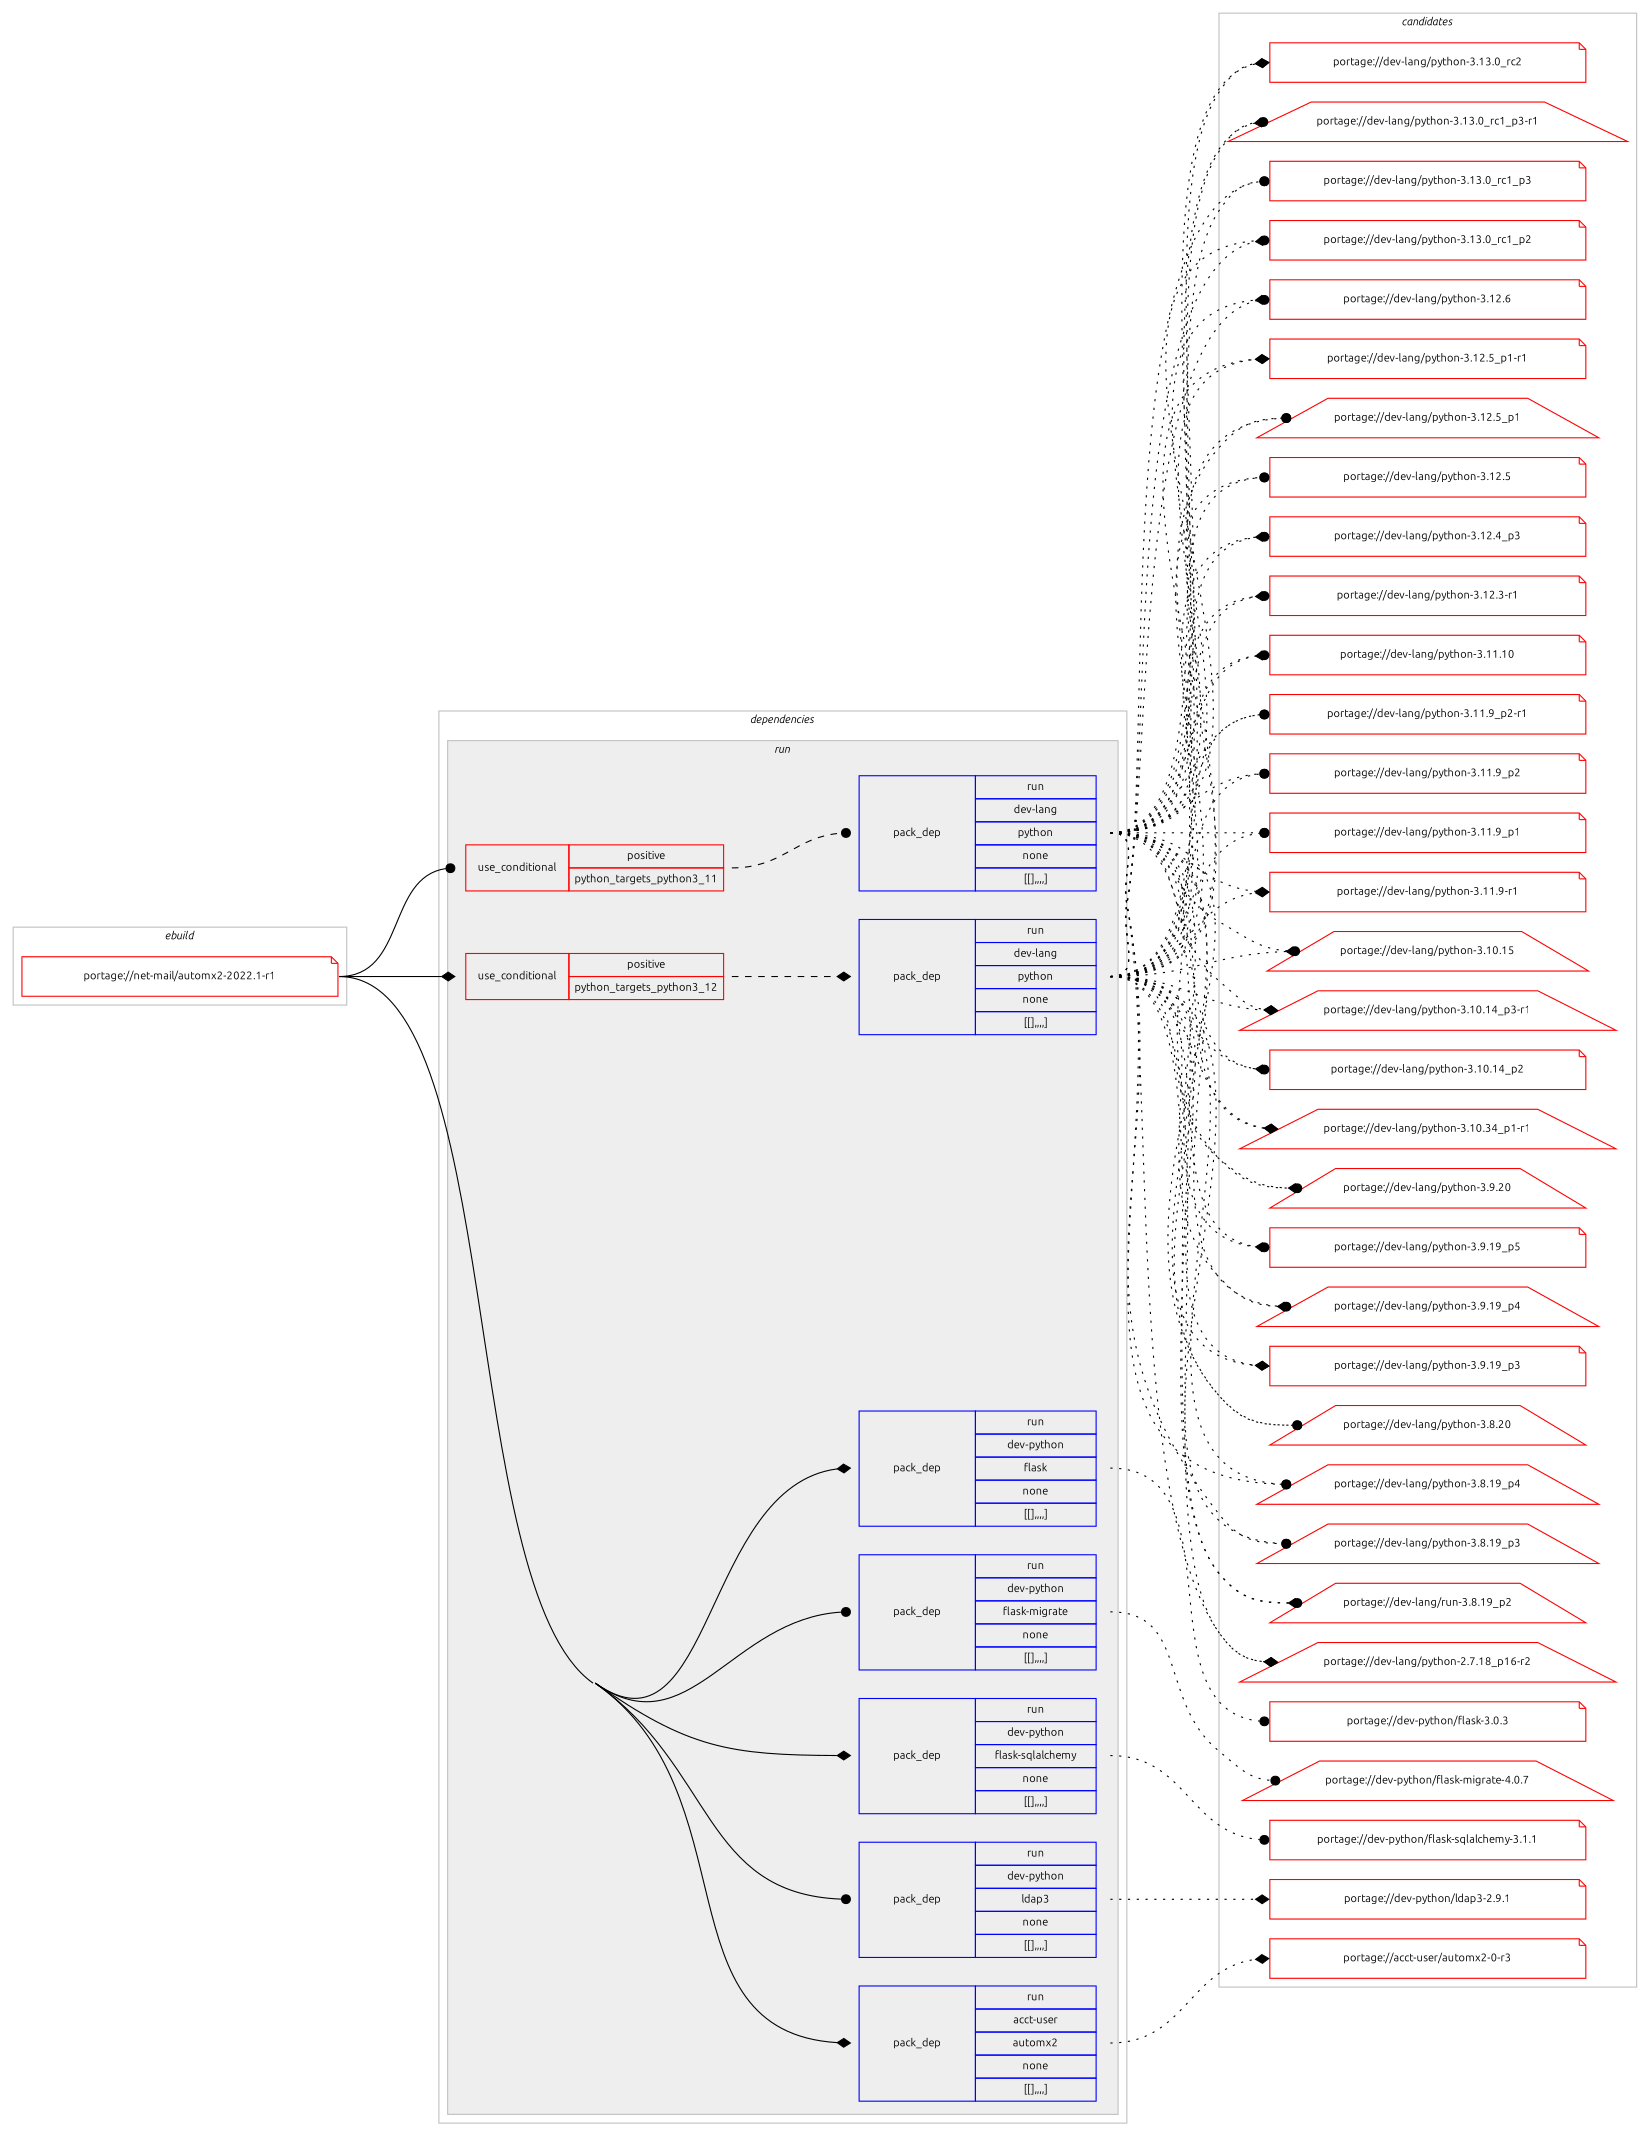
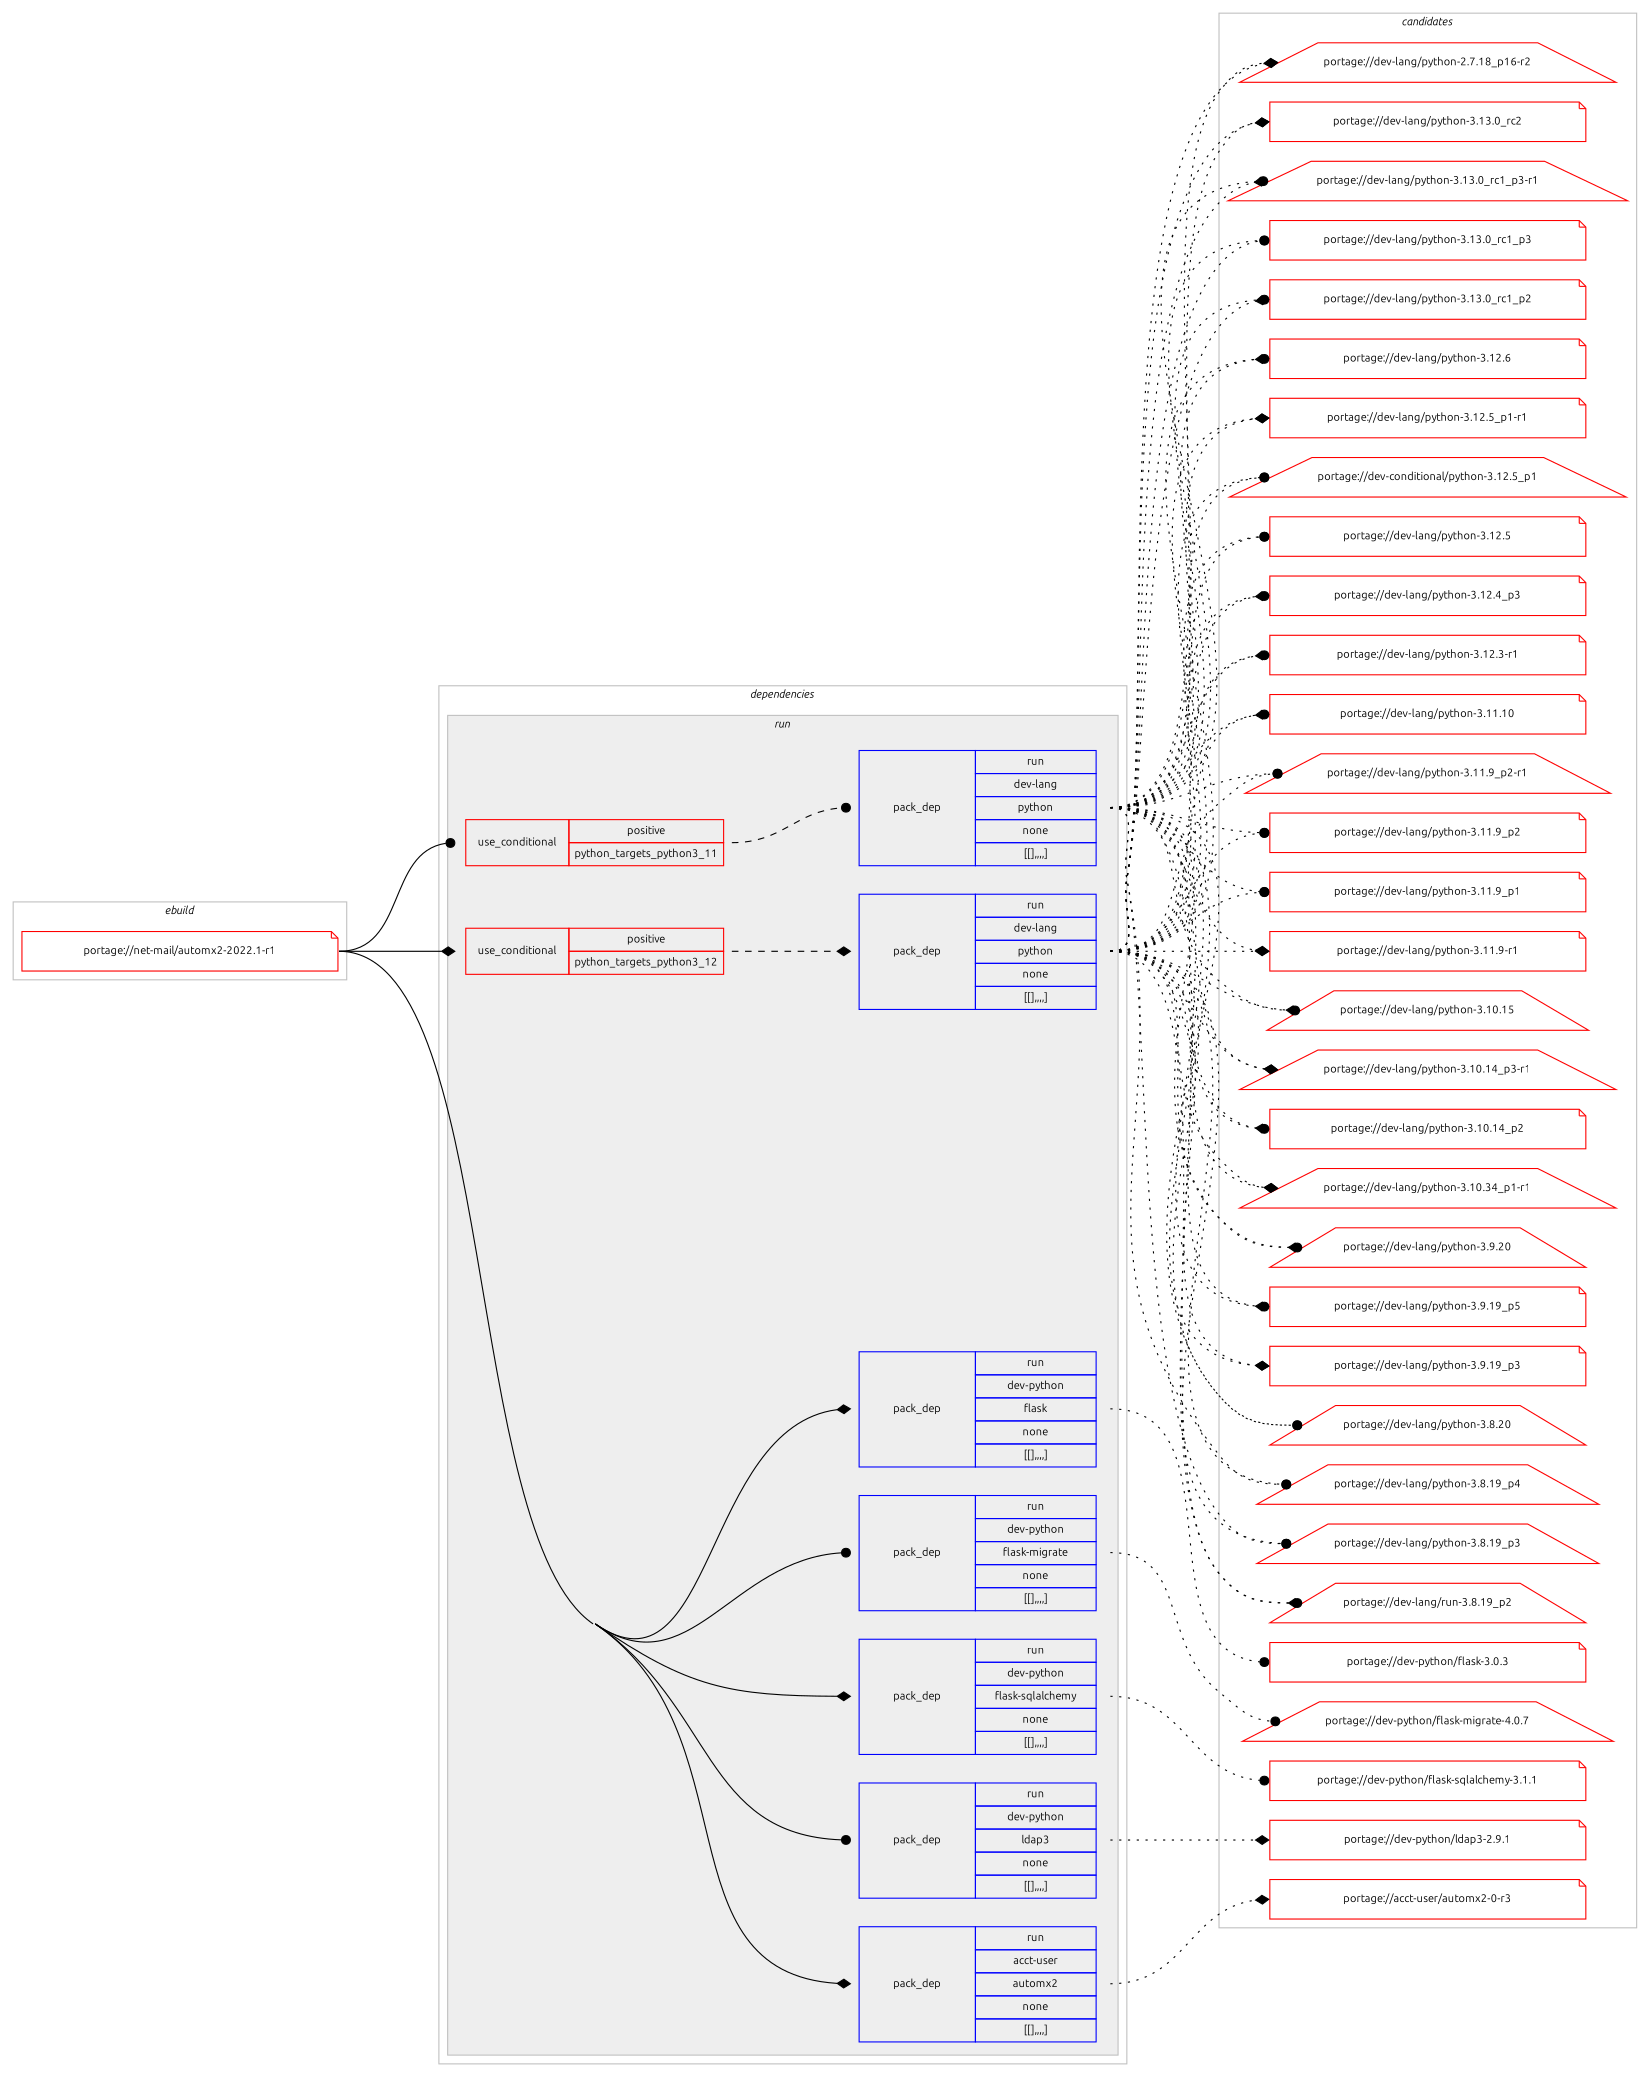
  digraph {
    compound=true
    concentrate=true
    fontname=Ubuntu
    fontsize=10
    newrank=true
    rankdir=LR
    ranksep=1.5
    node [color=red fontname=Ubuntu fontsize=10 shape=note]
    edge [arrowhead=dot fontname=Ubuntu headport=w style=dotted tailport=e weight=100]
    n1 [label="portage://net-mail/automx2-2022.1-r1" width=4]
    n2 [color=blue label=<<TABLE BORDER="0" CELLBORDER="1" CELLSPACING="0" CELLPADDING="4" WIDTH="220"><TR><TD ROWSPAN="6" CELLPADDING="30">pack_dep</TD></TR><TR><TD WIDTH="110">run</TD></TR><TR><TD>dev-lang</TD></TR><TR><TD>python</TD></TR><TR><TD>none</TD></TR><TR><TD>[[],,,,]</TD></TR></TABLE>> shape=none]
    n3 [label=<<TABLE BORDER="0" CELLBORDER="1" CELLSPACING="0" CELLPADDING="4"><TR><TD ROWSPAN="3" CELLPADDING="10">use_conditional</TD></TR><TR><TD>positive</TD></TR><TR><TD>python_targets_python3_11</TD></TR></TABLE>> shape=none]
    n4 [color=blue label=<<TABLE BORDER="0" CELLBORDER="1" CELLSPACING="0" CELLPADDING="4" WIDTH="220"><TR><TD ROWSPAN="6" CELLPADDING="30">pack_dep</TD></TR><TR><TD WIDTH="110">run</TD></TR><TR><TD>dev-lang</TD></TR><TR><TD>python</TD></TR><TR><TD>none</TD></TR><TR><TD>[[],,,,]</TD></TR></TABLE>> shape=none]
    n5 [label=<<TABLE BORDER="0" CELLBORDER="1" CELLSPACING="0" CELLPADDING="4"><TR><TD ROWSPAN="3" CELLPADDING="10">use_conditional</TD></TR><TR><TD>positive</TD></TR><TR><TD>python_targets_python3_12</TD></TR></TABLE>> shape=none]
    n6 [color=blue label=<<TABLE BORDER="0" CELLBORDER="1" CELLSPACING="0" CELLPADDING="4" WIDTH="220"><TR><TD ROWSPAN="6" CELLPADDING="30">pack_dep</TD></TR><TR><TD WIDTH="110">run</TD></TR><TR><TD>acct-user</TD></TR><TR><TD>automx2</TD></TR><TR><TD>none</TD></TR><TR><TD>[[],,,,]</TD></TR></TABLE>> shape=none]
    n7 [color=blue label=<<TABLE BORDER="0" CELLBORDER="1" CELLSPACING="0" CELLPADDING="4" WIDTH="220"><TR><TD ROWSPAN="6" CELLPADDING="30">pack_dep</TD></TR><TR><TD WIDTH="110">run</TD></TR><TR><TD>dev-python</TD></TR><TR><TD>flask</TD></TR><TR><TD>none</TD></TR><TR><TD>[[],,,,]</TD></TR></TABLE>> shape=none]
    n8 [color=blue label=<<TABLE BORDER="0" CELLBORDER="1" CELLSPACING="0" CELLPADDING="4" WIDTH="220"><TR><TD ROWSPAN="6" CELLPADDING="30">pack_dep</TD></TR><TR><TD WIDTH="110">run</TD></TR><TR><TD>dev-python</TD></TR><TR><TD>flask-migrate</TD></TR><TR><TD>none</TD></TR><TR><TD>[[],,,,]</TD></TR></TABLE>> shape=none]
    n9 [color=blue label=<<TABLE BORDER="0" CELLBORDER="1" CELLSPACING="0" CELLPADDING="4" WIDTH="220"><TR><TD ROWSPAN="6" CELLPADDING="30">pack_dep</TD></TR><TR><TD WIDTH="110">run</TD></TR><TR><TD>dev-python</TD></TR><TR><TD>flask-sqlalchemy</TD></TR><TR><TD>none</TD></TR><TR><TD>[[],,,,]</TD></TR></TABLE>> shape=none]
    n10 [color=blue label=<<TABLE BORDER="0" CELLBORDER="1" CELLSPACING="0" CELLPADDING="4" WIDTH="220"><TR><TD ROWSPAN="6" CELLPADDING="30">pack_dep</TD></TR><TR><TD WIDTH="110">run</TD></TR><TR><TD>dev-python</TD></TR><TR><TD>ldap3</TD></TR><TR><TD>none</TD></TR><TR><TD>[[],,,,]</TD></TR></TABLE>> shape=none]
    n11 [label="portage://dev-lang/python-3.13.0_rc2" width=4]
    n12 [label="portage://dev-lang/python-3.13.0_rc1_p3-r1" shape=trapezium width=4]
    n13 [label="portage://dev-lang/python-3.13.0_rc1_p3" width=4]
    n14 [label="portage://dev-lang/python-3.13.0_rc1_p2" width=4]
    n15 [label="portage://dev-lang/python-3.12.6" width=4]
    n16 [label="portage://dev-lang/python-3.12.5_p1-r1" width=4]
-   n17 [label="portage://dev-lang/python-3.12.5_p1" shape=trapezium width=4]
+   n17 [label="portage://dev-conditional/python-3.12.5_p1" shape=trapezium width=4]
    n18 [label="portage://dev-lang/python-3.12.5" width=4]
    n19 [label="portage://dev-lang/python-3.12.4_p3" width=4]
    n20 [label="portage://dev-lang/python-3.12.3-r1" width=4]
    n21 [label="portage://dev-lang/python-3.11.10" width=4]
-   n22 [label="portage://dev-lang/python-3.11.9_p2-r1" width=4]
+   n22 [label="portage://dev-lang/python-3.11.9_p2-r1" shape=trapezium width=4]
    n23 [label="portage://dev-lang/python-3.11.9_p2" width=4]
    n24 [label="portage://dev-lang/python-3.11.9_p1" width=4]
    n25 [label="portage://dev-lang/python-3.11.9-r1" width=4]
    n26 [label="portage://dev-lang/python-3.10.15" shape=trapezium width=4]
    n27 [label="portage://dev-lang/python-3.10.14_p3-r1" shape=trapezium width=4]
    n28 [label="portage://dev-lang/python-3.10.14_p2" width=4]
    n29 [label="portage://dev-lang/python-3.10.34_p1-r1" shape=trapezium width=4]
    n30 [label="portage://dev-lang/python-3.9.20" shape=trapezium width=4]
    n31 [label="portage://dev-lang/python-3.9.19_p5" width=4]
-   n32 [label="portage://dev-lang/python-3.9.19_p4" shape=trapezium width=4]
    n33 [label="portage://dev-lang/python-3.9.19_p3" width=4]
    n34 [label="portage://dev-lang/python-3.8.20" shape=trapezium width=4]
    n35 [label="portage://dev-lang/python-3.8.19_p4" shape=trapezium width=4]
    n36 [label="portage://dev-lang/python-3.8.19_p3" shape=trapezium width=4]
    n37 [label="portage://dev-lang/run-3.8.19_p2" shape=trapezium width=4]
    n38 [label="portage://dev-lang/python-2.7.18_p16-r2" shape=trapezium width=4]
    n39 [label="portage://acct-user/automx2-0-r3" width=4]
    n40 [label="portage://dev-python/flask-migrate-4.0.7" shape=trapezium width=4]
    n41 [label="portage://dev-python/flask-3.0.3" width=4]
    n42 [label="portage://dev-python/flask-sqlalchemy-3.1.1" width=4]
    n43 [label="portage://dev-python/ldap3-2.9.1" width=4]
    subgraph cluster_1 {
      color=gray
      label=<<i>ebuild</i>>
      n1
    }
    subgraph cluster_2 {
      color=gray
      label=<<i>dependencies</i>>
      subgraph cluster_3 {
        color=gray
        fillcolor="#eeeeee"
        label=<<i>compile</i>>
        style=filled
      }
      subgraph cluster_4 {
        color=gray
        fillcolor="#eeeeee"
        label=<<i>compile and run</i>>
        style=filled
      }
      subgraph cluster_5 {
        color=gray
        fillcolor="#eeeeee"
        label=<<i>run</i>>
        style=filled
        subgraph sub_6 {
          color=gray
          fillcolor="#eeeeee"
          label=<<i>run</i>>
          style=filled
          n3
          subgraph sub_7 {
            color=gray
            fillcolor="#eeeeee"
            label=<<i>run</i>>
            style=filled
            n2
          }
        }
        subgraph sub_8 {
          color=gray
          fillcolor="#eeeeee"
          label=<<i>run</i>>
          style=filled
          n5
          subgraph sub_9 {
            color=gray
            fillcolor="#eeeeee"
            label=<<i>run</i>>
            style=filled
            n4
          }
        }
        subgraph sub_10 {
          color=gray
          fillcolor="#eeeeee"
          label=<<i>run</i>>
          style=filled
          n6
        }
        subgraph sub_11 {
          color=gray
          fillcolor="#eeeeee"
          label=<<i>run</i>>
          style=filled
          n7
        }
        subgraph sub_12 {
          color=gray
          fillcolor="#eeeeee"
          label=<<i>run</i>>
          style=filled
          n8
        }
        subgraph sub_13 {
          color=gray
          fillcolor="#eeeeee"
          label=<<i>run</i>>
          style=filled
          n9
        }
        subgraph sub_14 {
          color=gray
          fillcolor="#eeeeee"
          label=<<i>run</i>>
          style=filled
          n10
        }
      }
    }
    subgraph cluster_15 {
      color=gray
      label=<<i>candidates</i>>
      rank=same
      subgraph sub_16 {
        color=black
        label=<<i>candidates</i>>
        nodesep=1
        rank=same
        n11
        n12
        n13
        n14
        n15
        n16
        n17
        n18
        n19
        n20
        n21
        n22
        n23
        n24
        n25
        n26
        n27
        n28
        n29
        n30
        n31
-       n32
        n33
        n34
        n35
        n36
        n37
        n38
      }
      subgraph sub_17 {
        color=black
        label=<<i>candidates</i>>
        nodesep=1
        rank=same
        n11
        n12
        n13
        n14
        n15
        n16
        n17
        n18
        n19
        n20
        n21
        n22
        n23
        n24
        n25
        n26
        n27
        n28
        n29
        n30
        n31
-       n32
        n33
        n34
        n35
        n36
        n37
        n38
      }
      subgraph sub_18 {
        color=black
        label=<<i>candidates</i>>
        nodesep=1
        rank=same
        n39
      }
      subgraph sub_19 {
        color=black
        label=<<i>candidates</i>>
        nodesep=1
        rank=same
        n40
      }
      subgraph sub_20 {
        color=black
        label=<<i>candidates</i>>
        nodesep=1
        rank=same
        n41
      }
      subgraph sub_21 {
        color=black
        label=<<i>candidates</i>>
        nodesep=1
        rank=same
        n42
      }
      subgraph sub_22 {
        color=black
        label=<<i>candidates</i>>
        nodesep=1
        rank=same
        n43
      }
    }
    n1 -> n3 [style=solid weight=20]
    n1 -> n5 [arrowhead=diamond style=solid weight=20]
    n1 -> n6 [arrowhead=diamond style=solid weight=20]
    n1 -> n7 [arrowhead=diamond style=solid weight=20]
    n1 -> n8 [style=solid weight=20]
    n1 -> n9 [arrowhead=diamond style=solid weight=20]
    n1 -> n10 [style=solid weight=20]
    n2 -> n11 [arrowhead=diamond]
    n2 -> n12
    n2 -> n13
    n2 -> n14
    n2 -> n15 [arrowhead=diamond]
    n2 -> n16 [arrowhead=diamond]
    n2 -> n17
    n2 -> n18
    n2 -> n19
    n2 -> n20
    n2 -> n21 [arrowhead=diamond]
    n2 -> n22
    n2 -> n23
    n2 -> n24
    n2 -> n25 [arrowhead=diamond]
    n2 -> n26
    n2 -> n27 [arrowhead=diamond]
    n2 -> n28
    n2 -> n29 [arrowhead=diamond]
    n2 -> n30
    n2 -> n31 [arrowhead=diamond]
-   n2 -> n32
    n2 -> n33 [arrowhead=diamond]
    n2 -> n34
    n2 -> n35
    n2 -> n36
    n2 -> n37
    n2 -> n38 [arrowhead=diamond]
    n3 -> n2 [style=dashed weight=20]
    n4 -> n11 [arrowhead=diamond]
    n4 -> n12 [arrowhead=diamond]
    n4 -> n13
    n4 -> n14 [arrowhead=diamond]
    n4 -> n15
    n4 -> n16 [arrowhead=diamond]
    n4 -> n17
    n4 -> n18
    n4 -> n19 [arrowhead=diamond]
    n4 -> n20 [arrowhead=diamond]
    n4 -> n21
    n4 -> n22
    n4 -> n23
    n4 -> n24
    n4 -> n25 [arrowhead=diamond]
    n4 -> n26 [arrowhead=diamond]
    n4 -> n27 [arrowhead=diamond]
    n4 -> n28 [arrowhead=diamond]
    n4 -> n29 [arrowhead=diamond]
    n4 -> n30 [arrowhead=diamond]
    n4 -> n31
-   n4 -> n32 [arrowhead=diamond]
    n4 -> n33 [arrowhead=diamond]
    n4 -> n34
    n4 -> n35
    n4 -> n36
    n4 -> n37 [arrowhead=diamond]
    n4 -> n38 [arrowhead=diamond]
    n5 -> n4 [arrowhead=diamond style=dashed weight=20]
    n6 -> n39 [arrowhead=diamond]
    n7 -> n41
    n8 -> n40
    n9 -> n42
    n10 -> n43 [arrowhead=diamond]
  }
